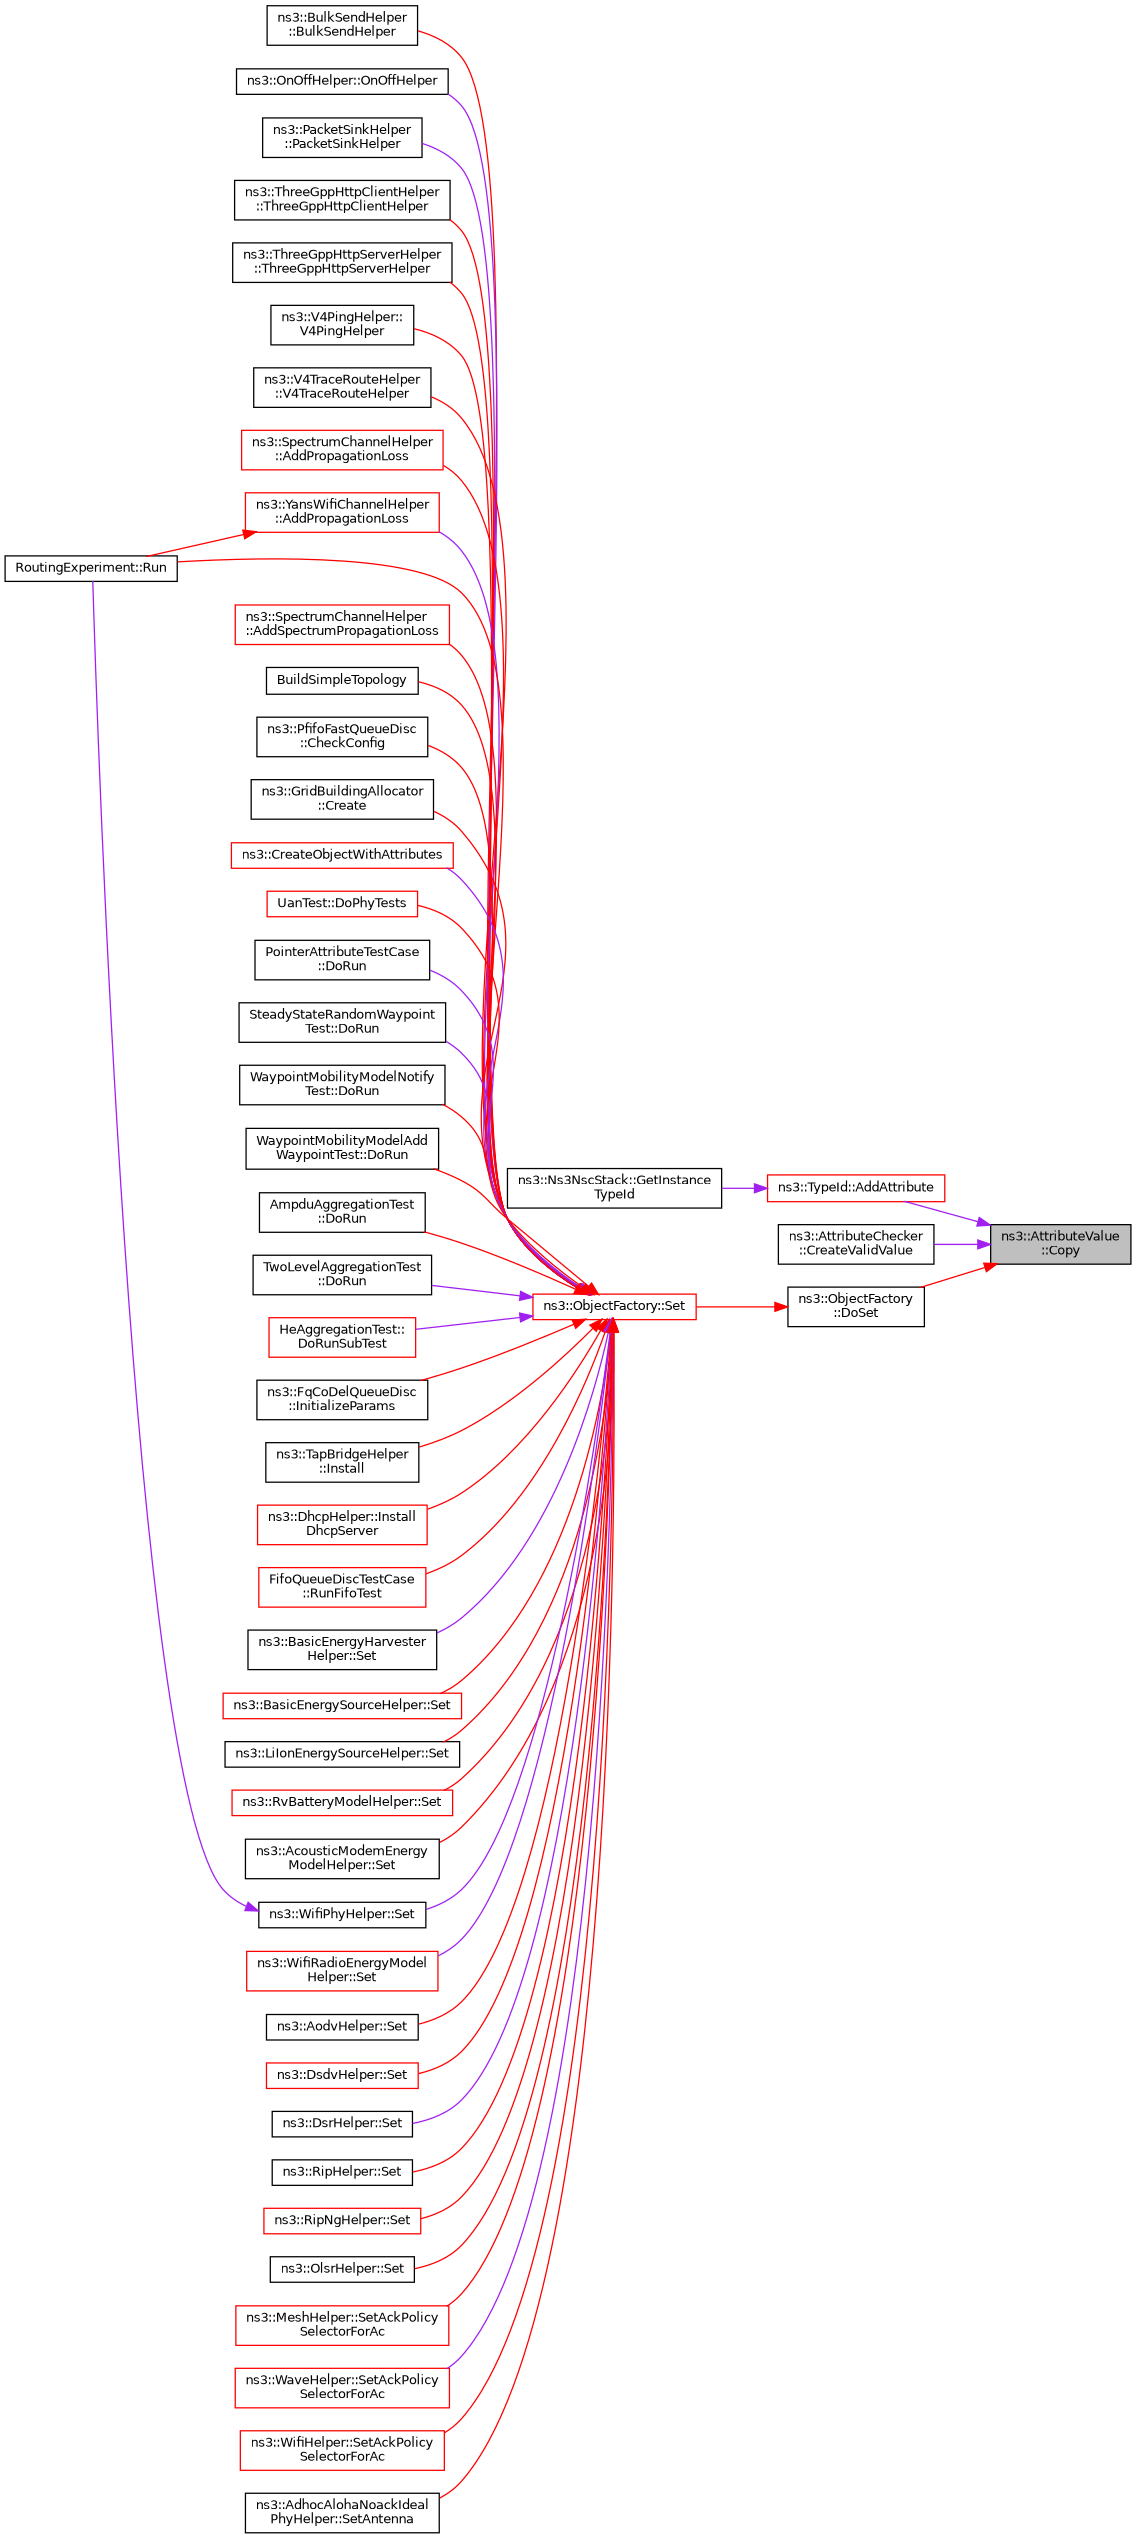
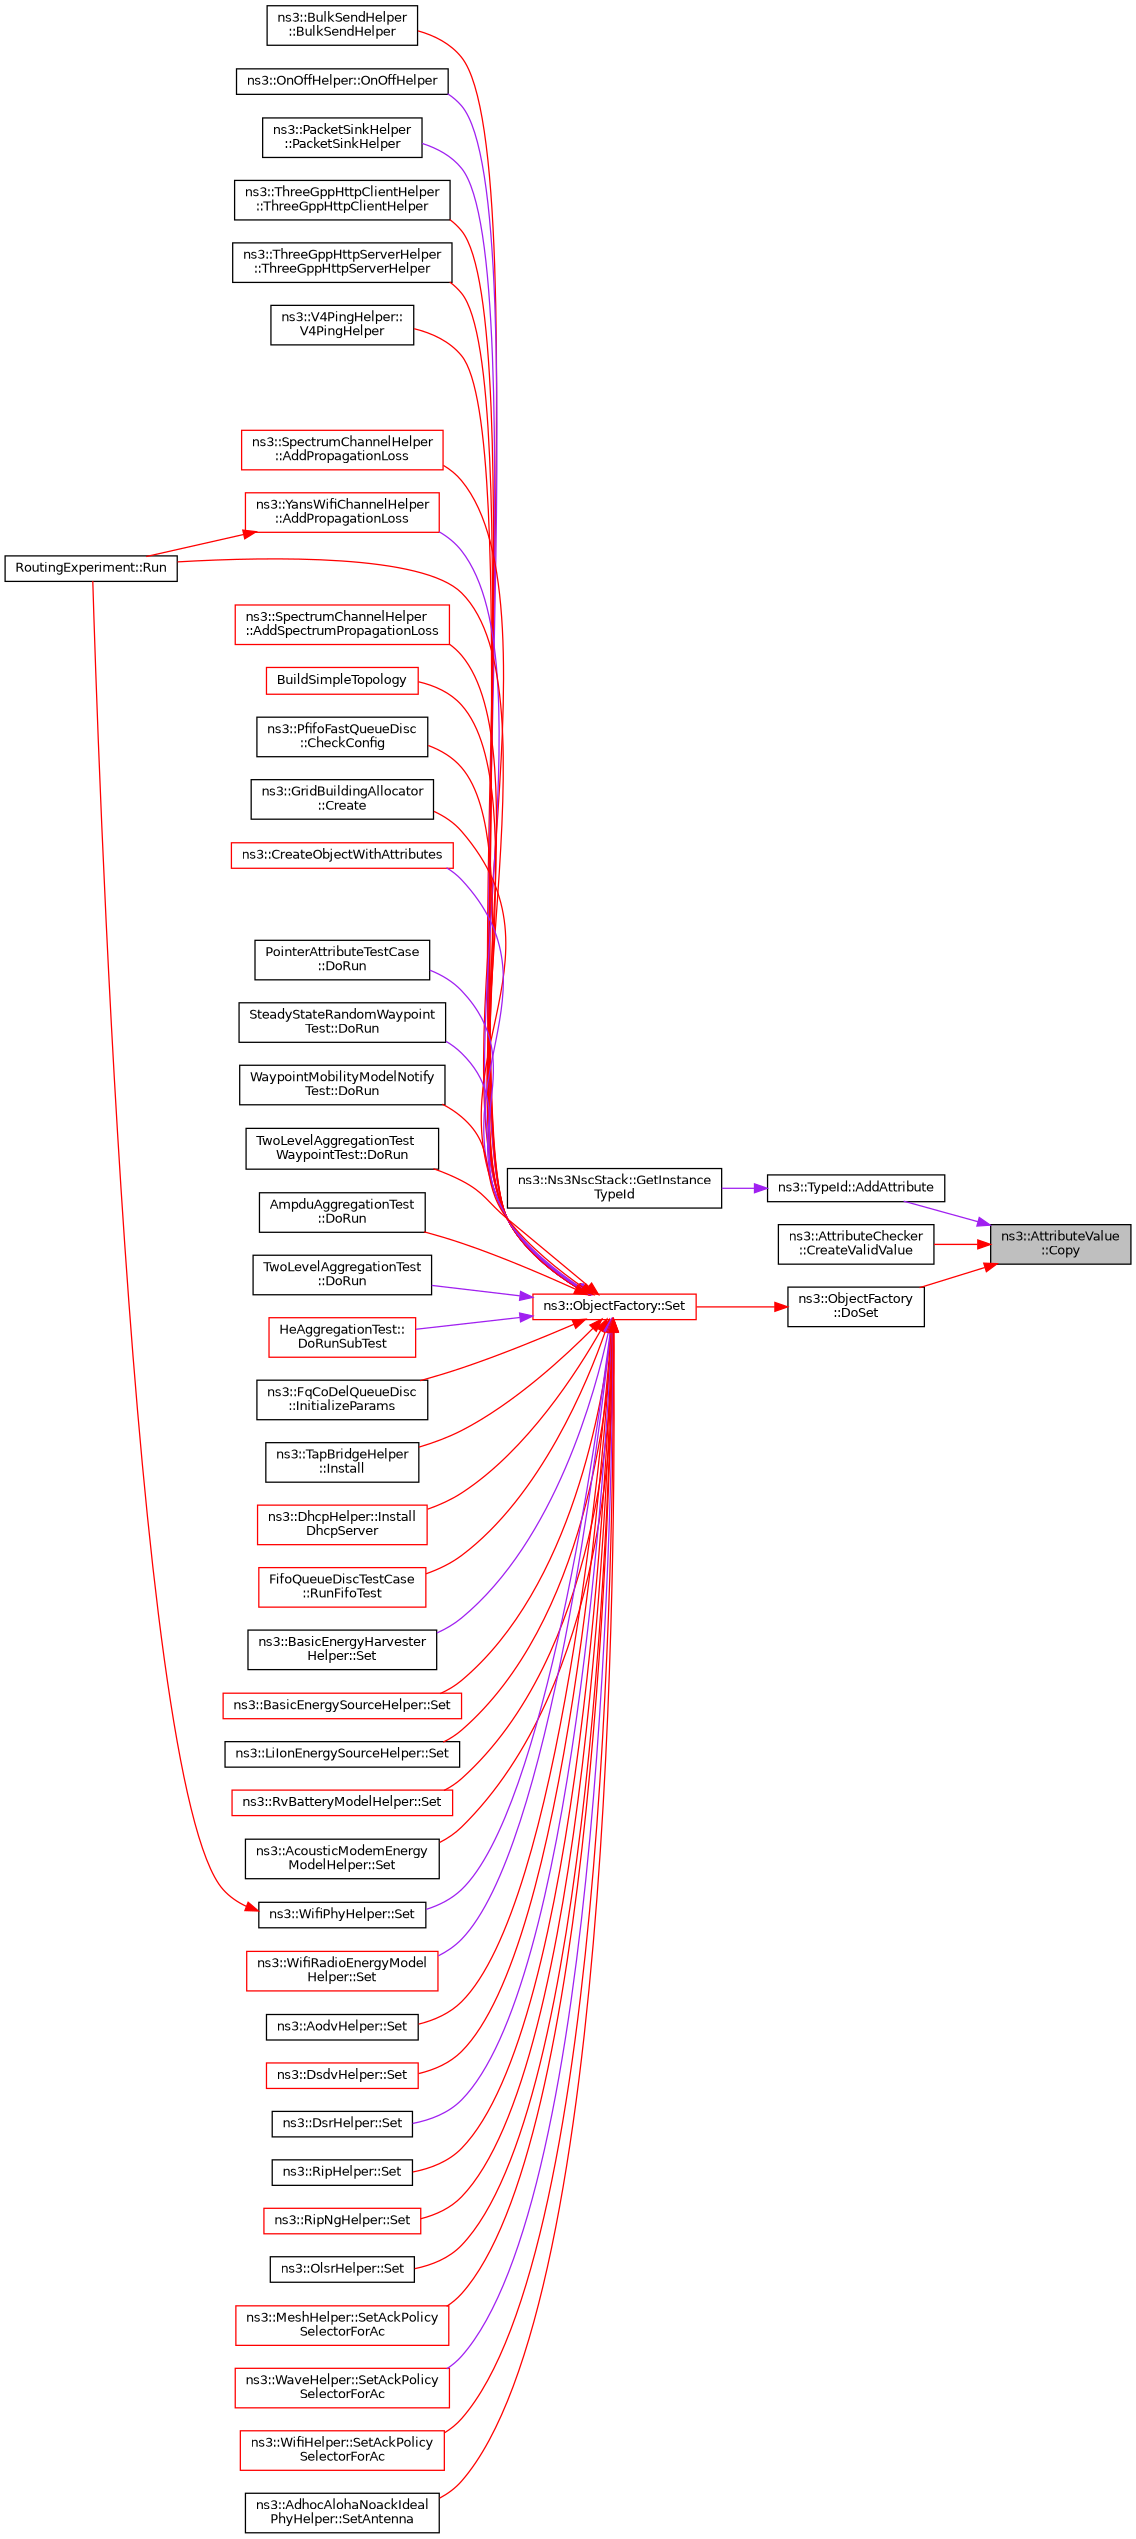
  digraph {
    rankdir=RL
    node [color=black fillcolor=white fontname=Helvetica fontsize=10 shape=record style=filled]
    edge [color=red dir=back fontname=Helvetica fontsize=10 labelfontname=Helvetica labelfontsize=10 style=solid]
    n1 [fillcolor=grey75 fontcolor=black height=0.2 label="ns3::AttributeValue\l::Copy" width=0.4]
-   n2 [color=red height=0.2 label="ns3::TypeId::AddAttribute" width=0.4]
+   n2 [height=0.2 label="ns3::TypeId::AddAttribute" width=0.4]
    n3 [height=0.2 label="ns3::AttributeChecker\l::CreateValidValue" width=0.4]
    n4 [height=0.2 label="ns3::ObjectFactory\l::DoSet" width=0.4]
    n5 [height=0.2 label="ns3::Ns3NscStack::GetInstance\lTypeId" width=0.4]
    n6 [color=red height=0.2 label="ns3::ObjectFactory::Set" width=0.4]
    n7 [height=0.2 label="ns3::BulkSendHelper\l::BulkSendHelper" width=0.4]
    n8 [height=0.2 label="ns3::OnOffHelper::OnOffHelper" width=0.4]
    n9 [height=0.2 label="ns3::PacketSinkHelper\l::PacketSinkHelper" width=0.4]
    n10 [height=0.2 label="ns3::ThreeGppHttpClientHelper\l::ThreeGppHttpClientHelper" width=0.4]
    n11 [height=0.2 label="ns3::ThreeGppHttpServerHelper\l::ThreeGppHttpServerHelper" width=0.4]
    n12 [height=0.2 label="ns3::V4PingHelper::\lV4PingHelper" width=0.4]
-   n13 [height=0.2 label="ns3::V4TraceRouteHelper\l::V4TraceRouteHelper" width=0.4]
    n14 [color=red height=0.2 label="ns3::SpectrumChannelHelper\l::AddPropagationLoss" width=0.4]
    n15 [color=red height=0.2 label="ns3::YansWifiChannelHelper\l::AddPropagationLoss" width=0.4]
    n16 [height=0.2 label="RoutingExperiment::Run" width=0.4]
    n17 [color=red height=0.2 label="ns3::SpectrumChannelHelper\l::AddSpectrumPropagationLoss" width=0.4]
-   n18 [height=0.2 label=BuildSimpleTopology width=0.4]
+   n18 [color=red height=0.2 label=BuildSimpleTopology width=0.4]
    n19 [height=0.2 label="ns3::PfifoFastQueueDisc\l::CheckConfig" width=0.4]
    n20 [height=0.2 label="ns3::GridBuildingAllocator\l::Create" width=0.4]
    n21 [color=red height=0.2 label="ns3::CreateObjectWithAttributes" width=0.4]
-   n22 [color=red height=0.2 label="UanTest::DoPhyTests" width=0.4]
    n23 [height=0.2 label="PointerAttributeTestCase\l::DoRun" width=0.4]
    n24 [height=0.2 label="SteadyStateRandomWaypoint\lTest::DoRun" width=0.4]
    n25 [height=0.2 label="WaypointMobilityModelNotify\lTest::DoRun" width=0.4]
-   n26 [height=0.2 label="WaypointMobilityModelAdd\lWaypointTest::DoRun" width=0.4]
+   n26 [height=0.2 label="TwoLevelAggregationTest\lWaypointTest::DoRun" width=0.4]
    n27 [height=0.2 label="AmpduAggregationTest\l::DoRun" width=0.4]
    n28 [height=0.2 label="TwoLevelAggregationTest\l::DoRun" width=0.4]
    n29 [color=red height=0.2 label="HeAggregationTest::\lDoRunSubTest" width=0.4]
    n30 [height=0.2 label="ns3::FqCoDelQueueDisc\l::InitializeParams" width=0.4]
    n31 [height=0.2 label="ns3::TapBridgeHelper\l::Install" width=0.4]
    n32 [color=red height=0.2 label="ns3::DhcpHelper::Install\lDhcpServer" width=0.4]
    n33 [color=red height=0.2 label="FifoQueueDiscTestCase\l::RunFifoTest" width=0.4]
    n34 [height=0.2 label="ns3::BasicEnergyHarvester\lHelper::Set" width=0.4]
    n35 [color=red height=0.2 label="ns3::BasicEnergySourceHelper::Set" width=0.4]
    n36 [height=0.2 label="ns3::LiIonEnergySourceHelper::Set" width=0.4]
    n37 [color=red height=0.2 label="ns3::RvBatteryModelHelper::Set" width=0.4]
    n38 [height=0.2 label="ns3::AcousticModemEnergy\lModelHelper::Set" width=0.4]
    n39 [height=0.2 label="ns3::WifiPhyHelper::Set" width=0.4]
    n40 [color=red height=0.2 label="ns3::WifiRadioEnergyModel\lHelper::Set" width=0.4]
    n41 [height=0.2 label="ns3::AodvHelper::Set" width=0.4]
    n42 [color=red height=0.2 label="ns3::DsdvHelper::Set" width=0.4]
    n43 [height=0.2 label="ns3::DsrHelper::Set" width=0.4]
    n44 [height=0.2 label="ns3::RipHelper::Set" width=0.4]
    n45 [color=red height=0.2 label="ns3::RipNgHelper::Set" width=0.4]
    n46 [height=0.2 label="ns3::OlsrHelper::Set" width=0.4]
    n47 [color=red height=0.2 label="ns3::MeshHelper::SetAckPolicy\lSelectorForAc" width=0.4]
    n48 [color=red height=0.2 label="ns3::WaveHelper::SetAckPolicy\lSelectorForAc" width=0.4]
    n49 [color=red height=0.2 label="ns3::WifiHelper::SetAckPolicy\lSelectorForAc" width=0.4]
    n50 [height=0.2 label="ns3::AdhocAlohaNoackIdeal\lPhyHelper::SetAntenna" width=0.4]
    n1 -> n2 [color=purple]
-   n1 -> n3 [color=purple]
+   n1 -> n3
    n1 -> n4
    n2 -> n5 [color=purple]
    n4 -> n6
    n6 -> n7
    n6 -> n8 [color=purple]
    n6 -> n9 [color=purple]
    n6 -> n10
    n6 -> n11
    n6 -> n12
-   n6 -> n13
    n6 -> n14
    n6 -> n15 [color=purple]
    n6 -> n16
    n6 -> n17
    n6 -> n18
    n6 -> n19
    n6 -> n20
    n6 -> n21 [color=purple]
-   n6 -> n22
    n6 -> n23 [color=purple]
    n6 -> n24 [color=purple]
    n6 -> n25
    n6 -> n26
    n6 -> n27
    n6 -> n28 [color=purple]
    n6 -> n29 [color=purple]
    n6 -> n30
    n6 -> n31
    n6 -> n32
    n6 -> n33
    n6 -> n34 [color=purple]
    n6 -> n35
    n6 -> n36
    n6 -> n37
    n6 -> n38
    n6 -> n39 [color=purple]
    n6 -> n40 [color=purple]
    n6 -> n41
    n6 -> n42
    n6 -> n43 [color=purple]
    n6 -> n44
    n6 -> n45
    n6 -> n46
    n6 -> n47
    n6 -> n48 [color=purple]
    n6 -> n49
    n6 -> n50
    n15 -> n16
-   n39 -> n16 [color=purple]
+   n39 -> n16
  }
